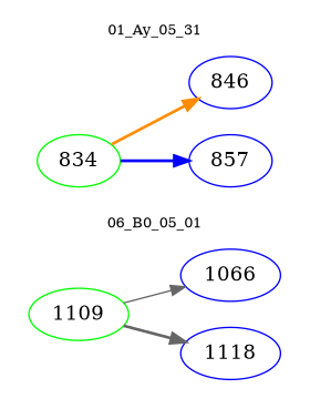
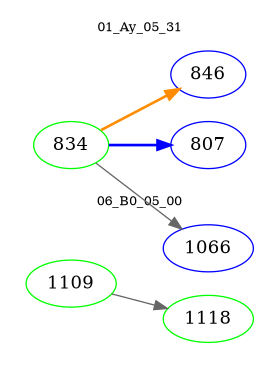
  digraph {
    rankdir=LR
    node [color=blue]
    edge [color=gray40 style=bold]
    n1 [color=green label=834]
-   n2 [label=857]
+   n2 [label=807]
    n3 [label=846]
    n4 [color=green label=1109]
    n5 [label=1066]
-   n6 [label=1118]
+   n6 [color=green label=1118]
    subgraph cluster_1 {
      color=white
      fontsize=10
      label="01_Ay_05_31"
      n1
      n2
      n3
    }
    subgraph cluster_2 {
      color=white
      fontsize=10
-     label="06_B0_05_01"
+     label="06_B0_05_00"
      n4
      n5
      n6
    }
    n1 -> n2 [color=blue]
    n1 -> n3 [color=darkorange]
-   n4 -> n5 [style=solid]
-   n4 -> n6
+   n1 -> n5 [style=solid]
+   n4 -> n6 [style=solid]
  }
